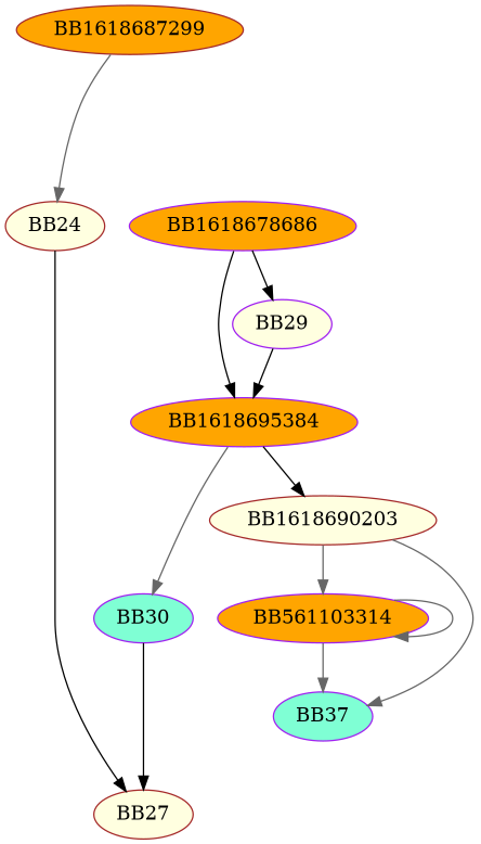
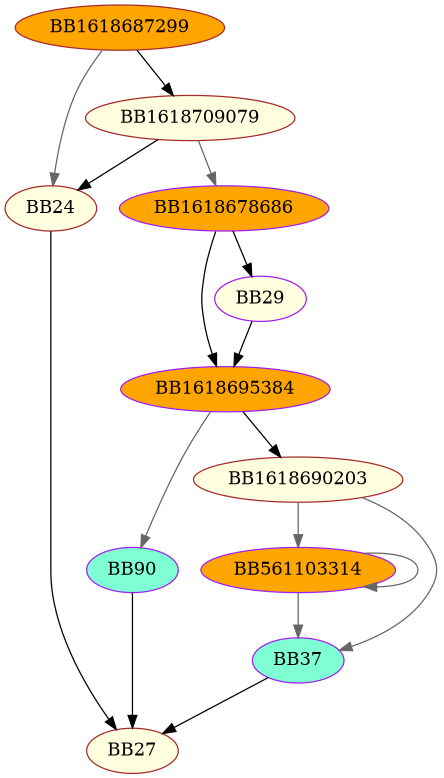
  digraph {
    node [color=purple fillcolor=lightyellow style=filled]
    edge [color=black]
    BB1618687299 [color=brown fillcolor=orange]
    BB24 [color=brown]
+   BB1618709079 [color=brown]
    BB27 [color=brown]
    BB1618678686 [fillcolor=orange]
    BB1618695384 [fillcolor=orange]
    BB29
-   BB30 [fillcolor=aquamarine]
+   BB30 [fillcolor=aquamarine label=BB90]
    BB1618690203 [color=brown]
    BB561103314 [fillcolor=orange]
    n11 [fillcolor=aquamarine label=BB37]
    BB1618687299 -> BB24 [color=gray40]
+   BB1618687299 -> BB1618709079
    BB24 -> BB27
+   BB1618709079 -> BB24
+   BB1618709079 -> BB1618678686 [color=gray40]
    BB1618678686 -> BB1618695384
    BB1618678686 -> BB29
    BB1618695384 -> BB30 [color=gray40]
    BB1618695384 -> BB1618690203
    BB29 -> BB1618695384
    BB30 -> BB27
    BB1618690203 -> BB561103314 [color=gray40]
    BB1618690203 -> n11 [color=gray40]
    BB561103314 -> BB561103314 [color=gray40]
    BB561103314 -> n11 [color=gray40]
+   n11 -> BB27
  }
